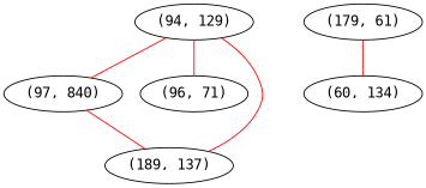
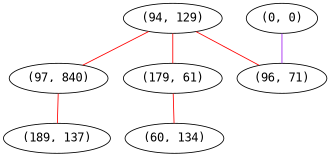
  graph {
    fontname="DejaVu Sans Mono"
    node [fontname="DejaVu Sans Mono"]
    edge [color=red fontname="DejaVu Sans Mono" weight=1]
    n1 [label="(97, 840)"]
    "(94, 129)"
    "(179, 61)"
    n4 [label="(96, 71)"]
    "(189, 137)"
    n6 [label="(60, 134)"]
+   "(0, 0)"
    n1 -- "(189, 137)"
    "(94, 129)" -- n1
-   "(94, 129)" -- "(189, 137)"
+   "(94, 129)" -- "(179, 61)"
    "(94, 129)" -- n4
    "(179, 61)" -- n6
+   "(0, 0)" -- n4 [color=purple weight=4]
  }
